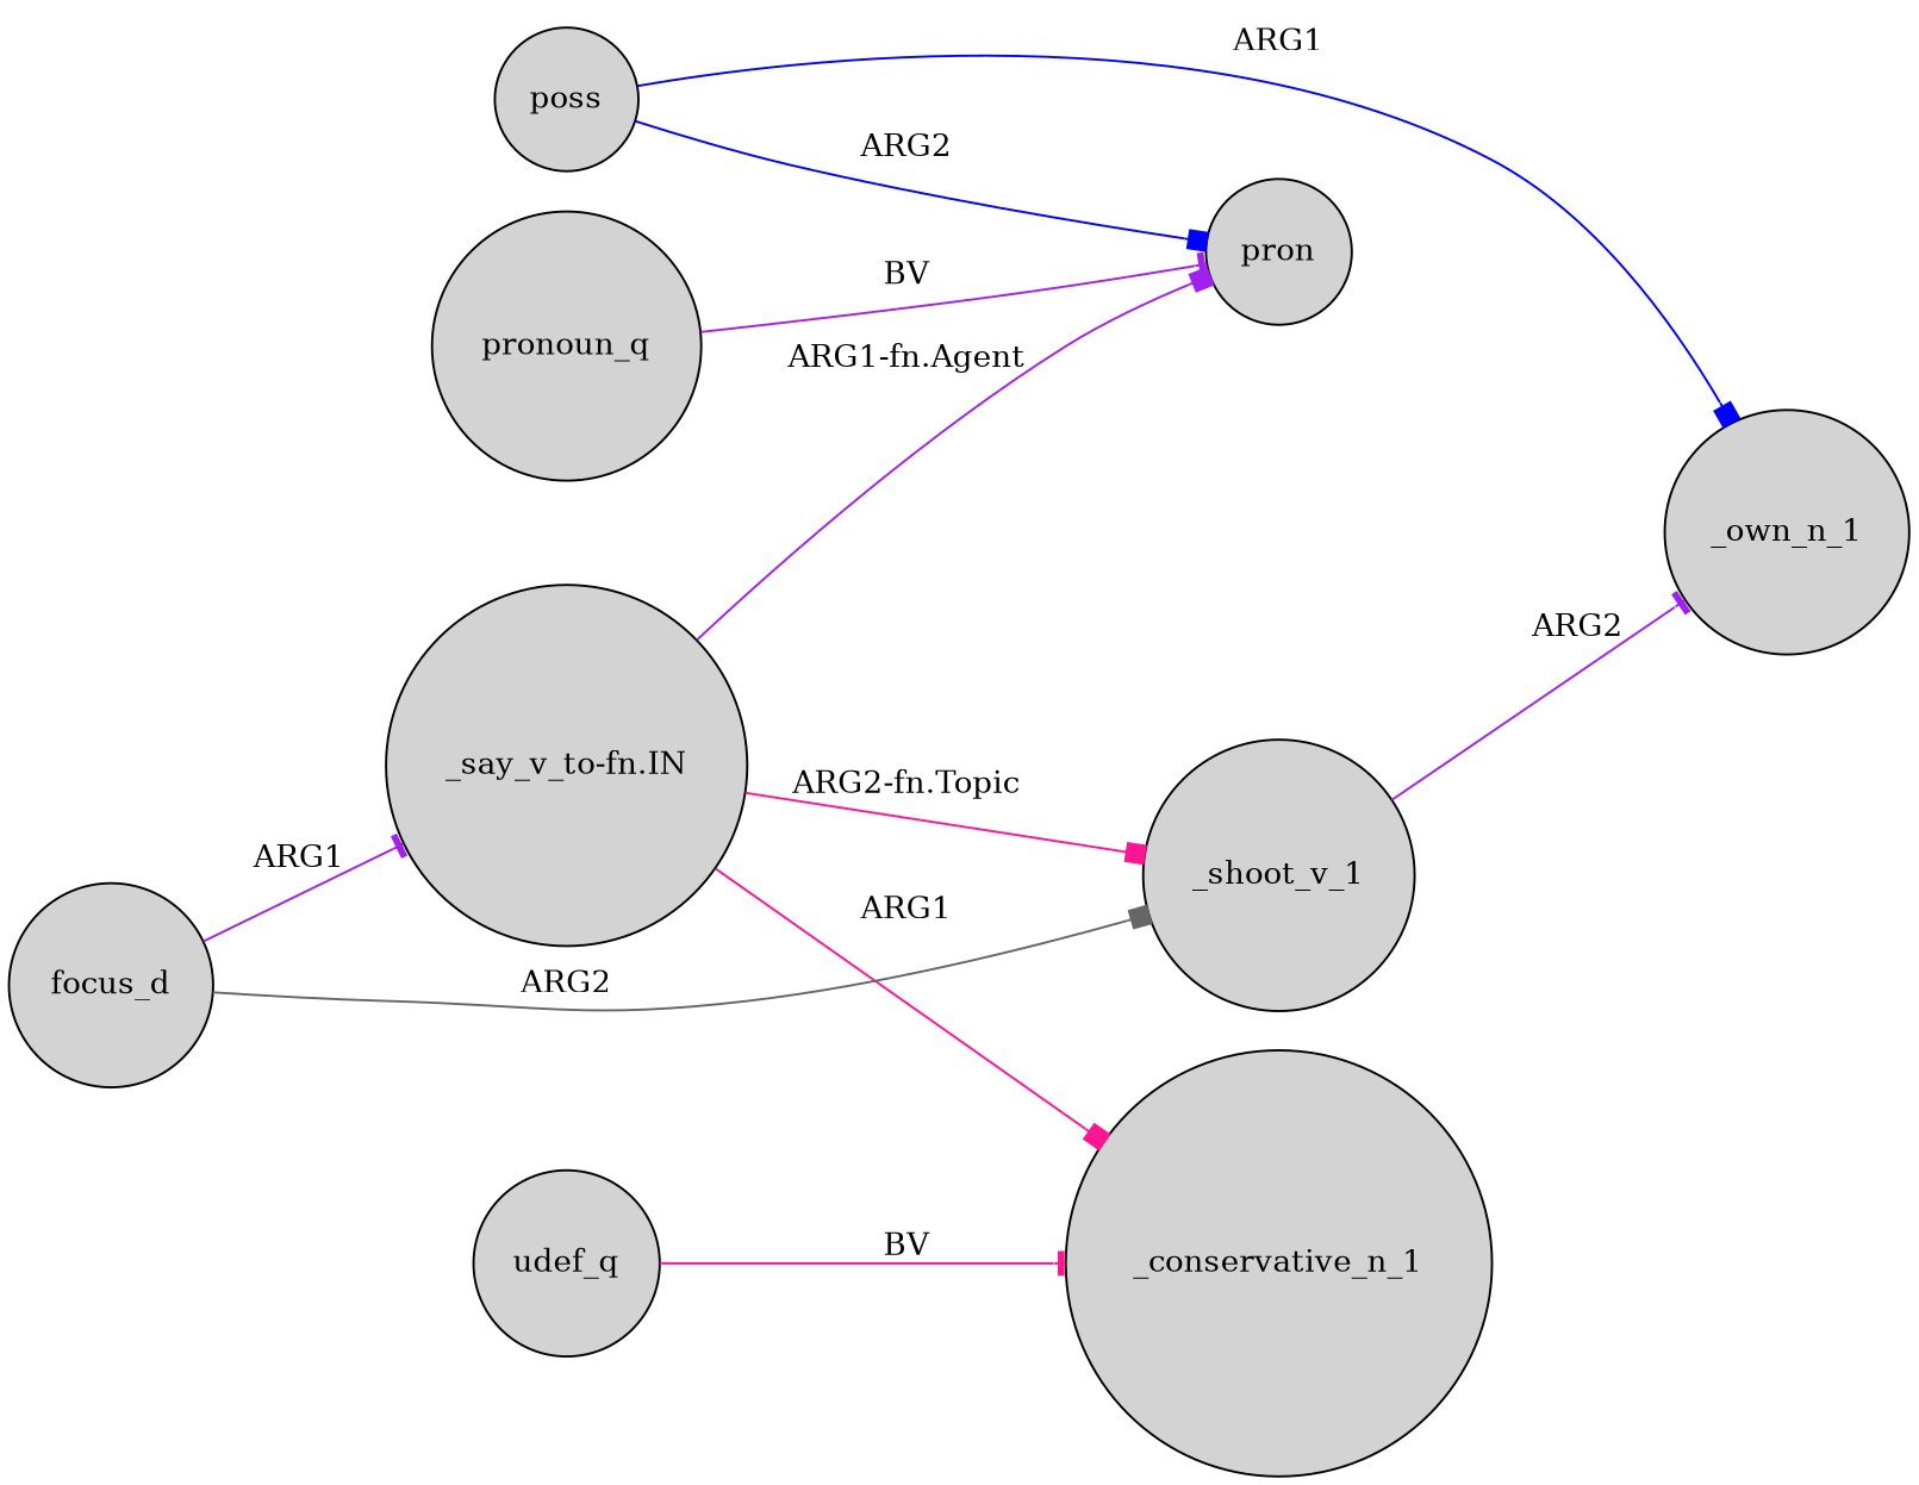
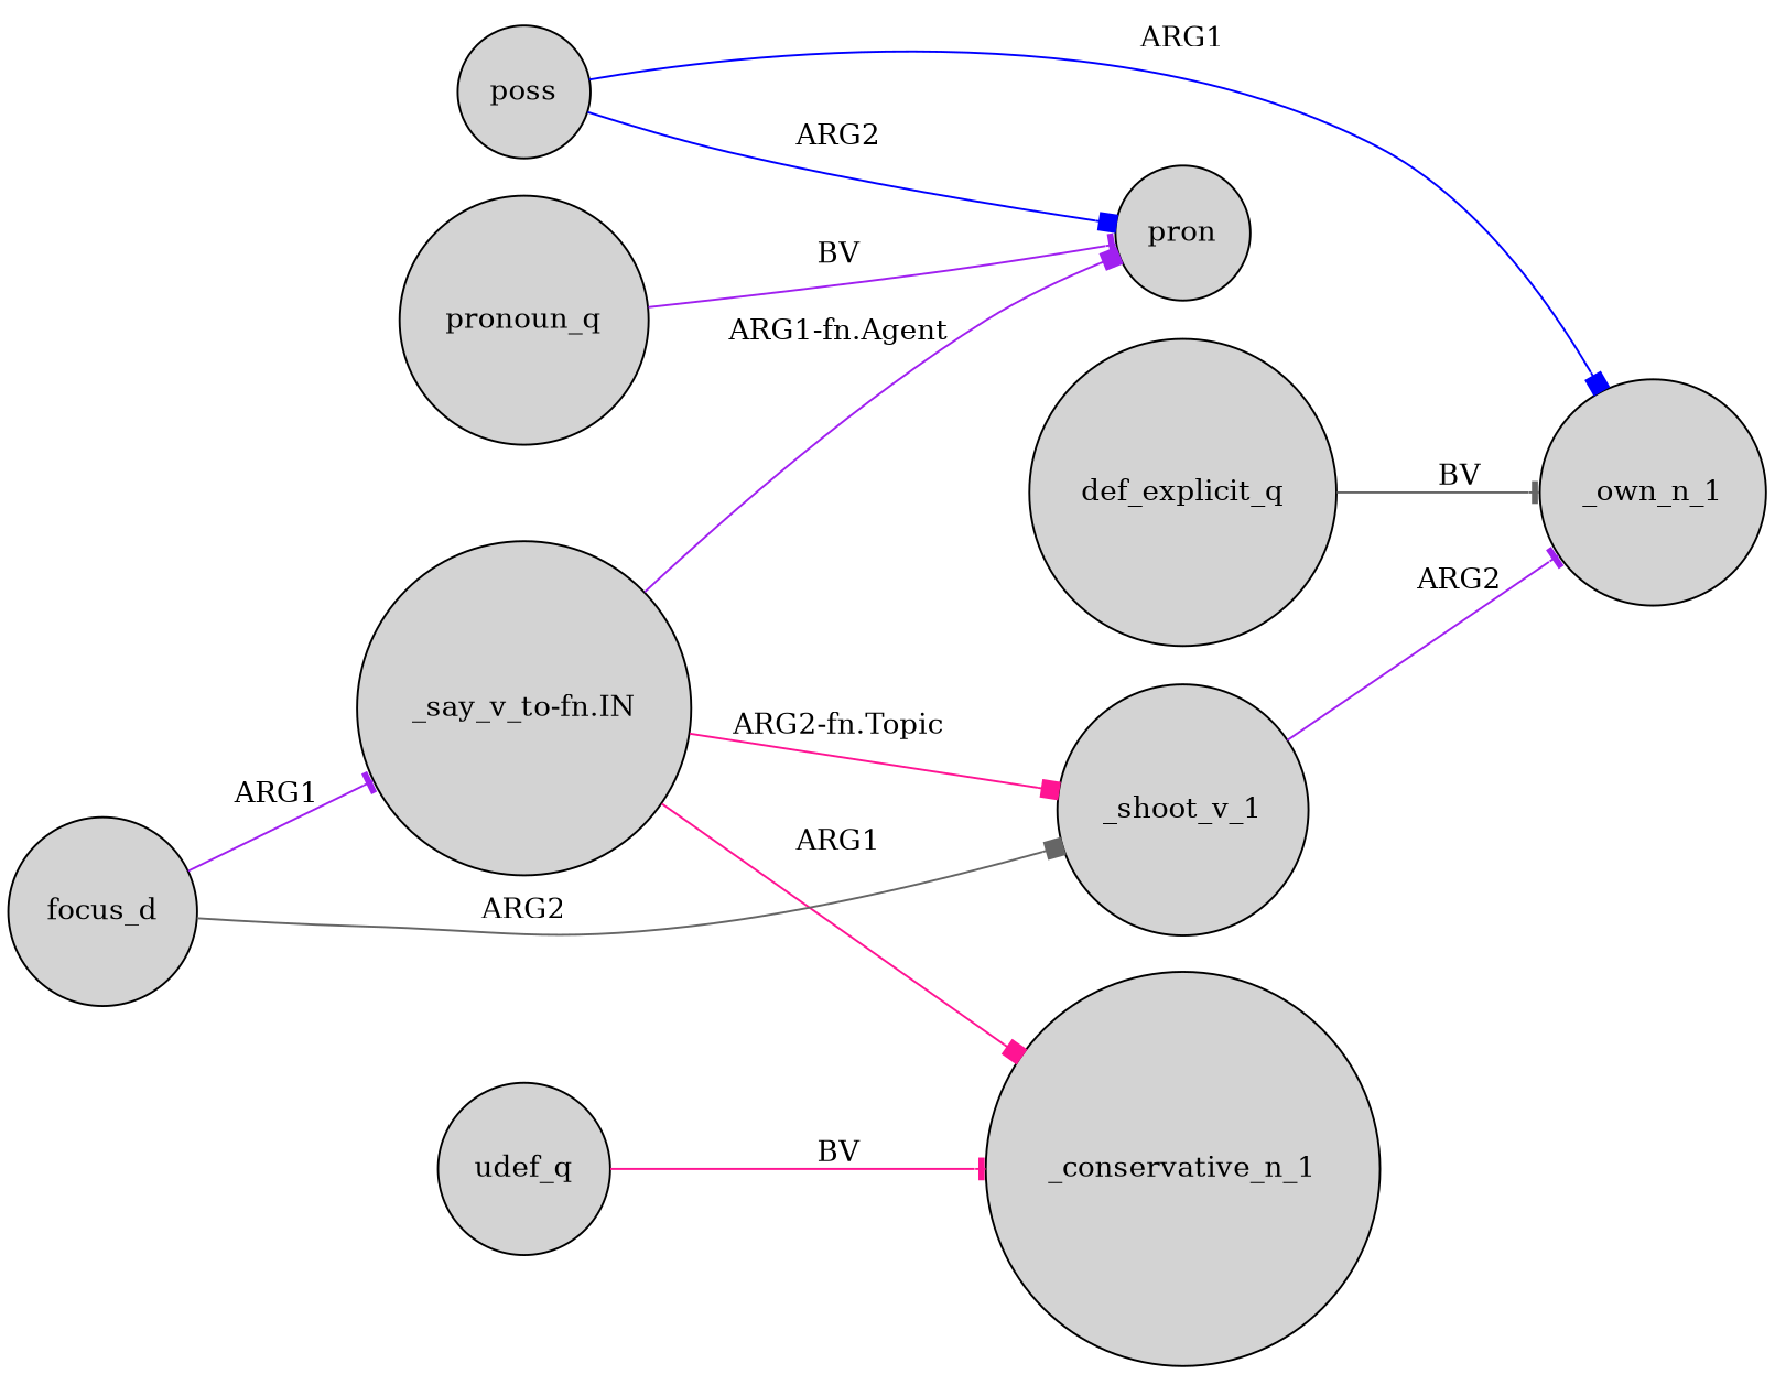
  digraph {
    rankdir=LR
    node [shape=circle style=filled]
    edge [arrowhead=box color=purple]
    "_say_v_to-fn.IN"
    _shoot_v_1
    pron
    _conservative_n_1
    _own_n_1
    poss
+   def_explicit_q
    udef_q
    focus_d
    pronoun_q
    "_say_v_to-fn.IN" -> _shoot_v_1 [color=deeppink label="ARG2-fn.Topic"]
    "_say_v_to-fn.IN" -> pron [label="ARG1-fn.Agent"]
    "_say_v_to-fn.IN" -> _conservative_n_1 [color=deeppink label=ARG1]
    _shoot_v_1 -> _own_n_1 [arrowhead=tee label=ARG2]
    poss -> pron [color=blue label=ARG2]
    poss -> _own_n_1 [color=blue label=ARG1]
+   def_explicit_q -> _own_n_1 [arrowhead=tee color=gray40 label=BV]
    udef_q -> _conservative_n_1 [arrowhead=tee color=deeppink label=BV]
    focus_d -> "_say_v_to-fn.IN" [arrowhead=tee label=ARG1]
    focus_d -> _shoot_v_1 [color=gray40 label=ARG2]
    pronoun_q -> pron [arrowhead=tee label=BV]
  }
